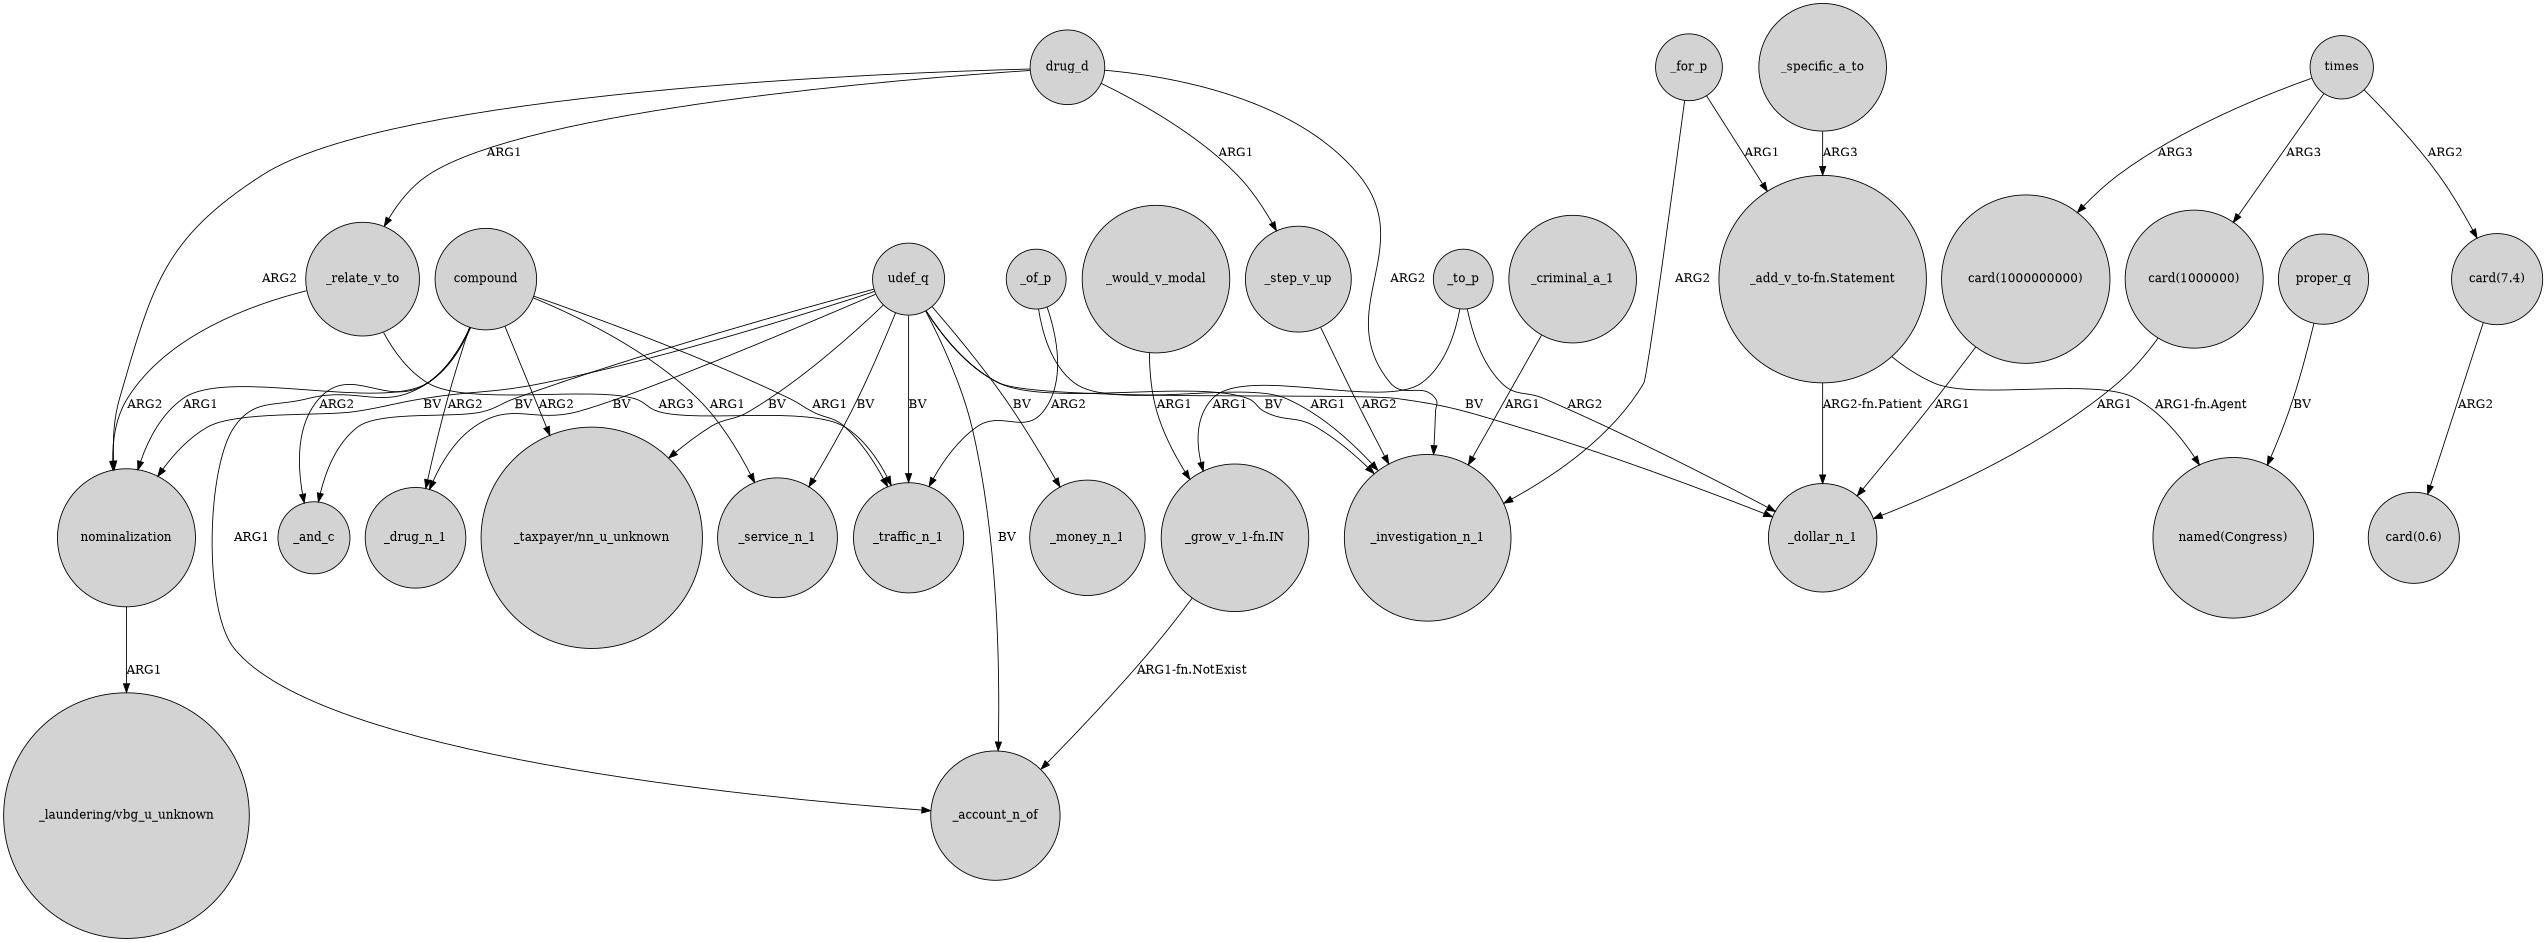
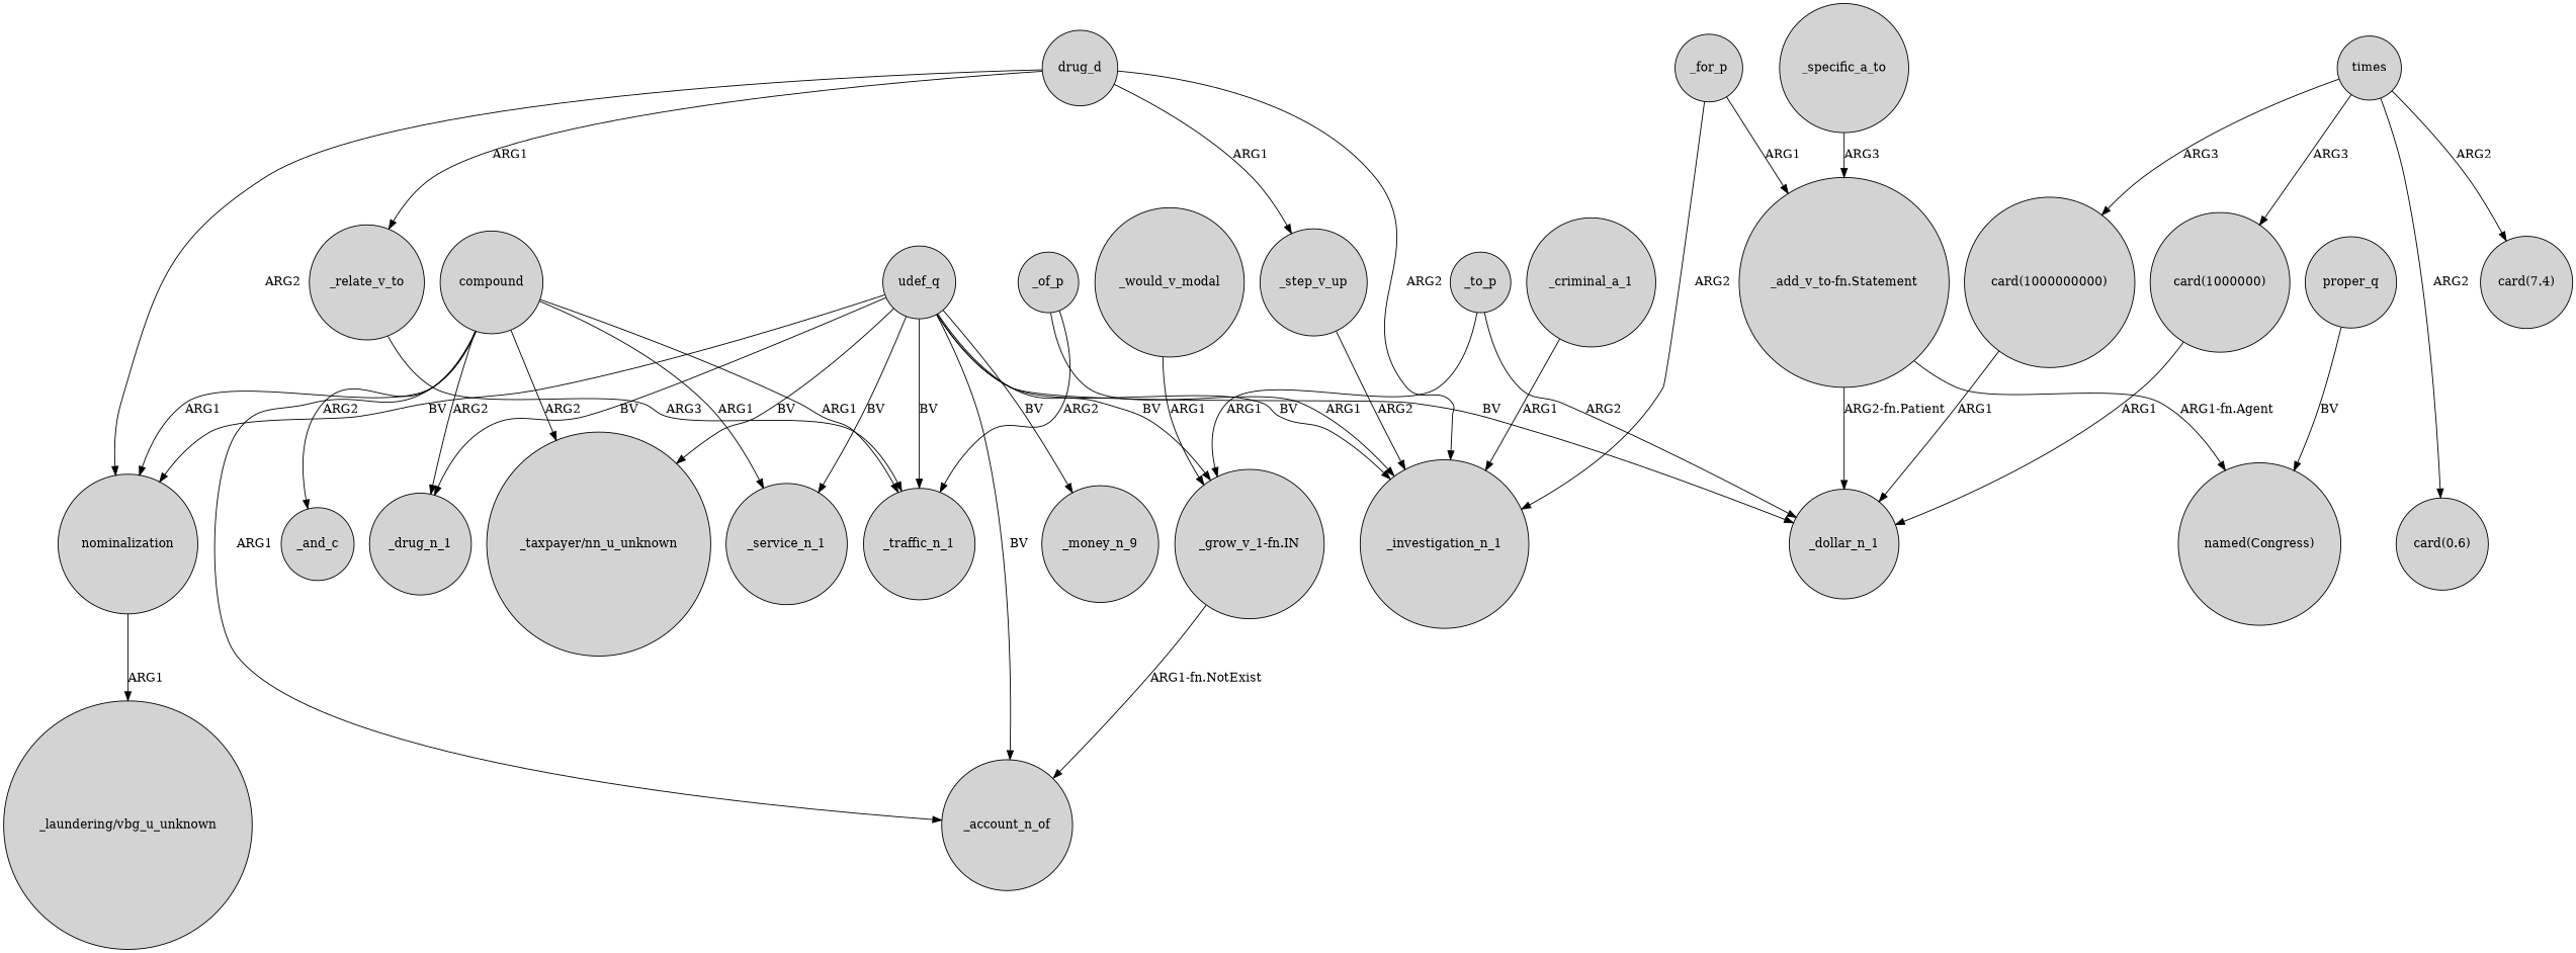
  digraph {
    node [shape=circle style=filled]
    "card(1000000)"
    _dollar_n_1
    udef_q
    _investigation_n_1
-   _money_n_1
+   _money_n_1 [label=_money_n_9]
    _account_n_of
    _drug_n_1
    "_taxpayer/nn_u_unknown"
    _and_c
    _service_n_1
    nominalization
    _traffic_n_1
    "_laundering/vbg_u_unknown"
    "_add_v_to-fn.Statement"
    "named(Congress)"
    _to_p
    "_grow_v_1-fn.IN"
    _step_v_up
    n19 [label=drug_d]
    _relate_v_to
    _criminal_a_1
    _for_p
    compound
    proper_q
    times
    "card(1000000000)"
    n27 [label="card(0.6)"]
    "card(7.4)"
    _of_p
    _specific_a_to
    _would_v_modal
    "card(1000000)" -> _dollar_n_1 [label=ARG1]
    udef_q -> _dollar_n_1 [label=BV]
    udef_q -> _investigation_n_1 [label=BV]
    udef_q -> _money_n_1 [label=BV]
    udef_q -> _account_n_of [label=BV]
    udef_q -> _drug_n_1 [label=BV]
    udef_q -> "_taxpayer/nn_u_unknown" [label=BV]
-   udef_q -> _and_c [label=BV]
+   udef_q -> "_grow_v_1-fn.IN" [label=BV]
    udef_q -> _service_n_1 [label=BV]
    udef_q -> nominalization [label=BV]
    udef_q -> _traffic_n_1 [label=BV]
    nominalization -> "_laundering/vbg_u_unknown" [label=ARG1]
    "_add_v_to-fn.Statement" -> _dollar_n_1 [label="ARG2-fn.Patient"]
    "_add_v_to-fn.Statement" -> "named(Congress)" [label="ARG1-fn.Agent"]
    _to_p -> _dollar_n_1 [label=ARG2]
    _to_p -> "_grow_v_1-fn.IN" [label=ARG1]
    "_grow_v_1-fn.IN" -> _account_n_of [label="ARG1-fn.NotExist"]
    _step_v_up -> _investigation_n_1 [label=ARG2]
    n19 -> _investigation_n_1 [label=ARG2]
    n19 -> nominalization [label=ARG2]
    n19 -> _step_v_up [label=ARG1]
    n19 -> _relate_v_to [label=ARG1]
-   _relate_v_to -> nominalization [label=ARG2]
    _relate_v_to -> _traffic_n_1 [label=ARG3]
    _criminal_a_1 -> _investigation_n_1 [label=ARG1]
    _for_p -> _investigation_n_1 [label=ARG2]
    _for_p -> "_add_v_to-fn.Statement" [label=ARG1]
    compound -> _account_n_of [label=ARG1]
    compound -> _drug_n_1 [label=ARG2]
    compound -> "_taxpayer/nn_u_unknown" [label=ARG2]
    compound -> _and_c [label=ARG2]
    compound -> _service_n_1 [label=ARG1]
    compound -> nominalization [label=ARG1]
    compound -> _traffic_n_1 [label=ARG1]
    proper_q -> "named(Congress)" [label=BV]
    times -> "card(1000000)" [label=ARG3]
    times -> "card(1000000000)" [label=ARG3]
-   "card(7.4)" -> n27 [label=ARG2]
+   times -> n27 [label=ARG2]
    times -> "card(7.4)" [label=ARG2]
    "card(1000000000)" -> _dollar_n_1 [label=ARG1]
    _of_p -> _investigation_n_1 [label=ARG1]
    _of_p -> _traffic_n_1 [label=ARG2]
    _specific_a_to -> "_add_v_to-fn.Statement" [label=ARG3]
    _would_v_modal -> "_grow_v_1-fn.IN" [label=ARG1]
  }
